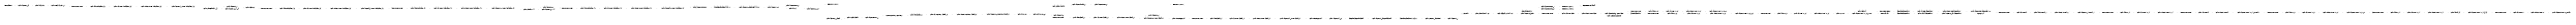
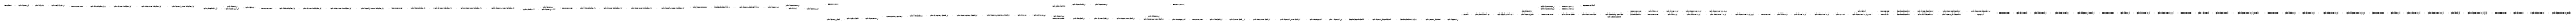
  digraph {
    rankdir=LR
    n1 [label="(<operator>.assignment,v8 = a5)"]
    n2 [label="(<operator>.and,a5 & 0x980)"]
    n3 [label="(<operator>.notEquals,(a5 & 0x980) != 0)"]
    n4 [label="(UNKNOWN,_QWORD *,_QWORD *)"]
    n5 [label="(<operator>.assignment,v9 = insert_error)"]
    n6 [label="(<operator>.addition,dnsmasq_daemon + 456)"]
    n7 [label="(cache_scan_free,cache_scan_free(a1, a2, a3, v8))"]
    n8 [label="(<operator>.assignment,v14 = *(_QWORD *)(dnsmasq_daemon + 456))"]
    n9 [label="(<operator>.greaterEqualsThan,v14 >= a4)"]
    n10 [label="(<operator>.assignment,v15 = 1)"]
    n11 [label="(<operator>.assignment,v15 = v14 >= a4)"]
    n12 [label="(<operator>.logicalNot,!v15)"]
    n13 [label="(<operator>.indirection,*(_QWORD *)(dnsmasq_daemon + 456))"]
    n14 [label="(<operator>.cast,(_QWORD *)(dnsmasq_daemon + 456))"]
    n15 [label="(UNKNOWN,_QWORD *,_QWORD *)"]
    n16 [label="(UNKNOWN,_QWORD *,_QWORD *)"]
    n17 [label="(<operator>.addition,dnsmasq_daemon + 456)"]
    n18 [label="(<operator>.addition,dnsmasq_daemon + 448)"]
    n19 [label="(<operator>.assignment,a4 = *(_QWORD *)(dnsmasq_daemon + 456))"]
    n20 [label="(<operator>.indirection,*(_QWORD *)(dnsmasq_daemon + 456))"]
    n21 [label="(<operator>.cast,(_QWORD *)(dnsmasq_daemon + 456))"]
    n22 [label="(<operator>.assignment,v17 = *(_QWORD *)(dnsmasq_daemon + 448))"]
    n23 [label="(<operator>.greaterThan,v17 > a4)"]
    n24 [label="(<operator>.assignment,v18 = 0)"]
    n25 [label="(<operator>.assignment,v18 = v17 > a4)"]
    n26 [label="(UNKNOWN,_QWORD *,_QWORD *)"]
    n27 [label="(<operator>.indirection,*(_QWORD *)(dnsmasq_daemon + 448))"]
    n28 [label="(<operator>.cast,(_QWORD *)(dnsmasq_daemon + 448))"]
    n29 [label="(<operator>.addition,dnsmasq_daemon + 448)"]
    n30 [label="(<operator>.assignment,a4 = *(_QWORD *)(dnsmasq_daemon + 448))"]
    n31 [label="(<operator>.indirection,*(_QWORD *)(dnsmasq_daemon + 448))"]
    n32 [label="(<operator>.cast,(_QWORD *)(dnsmasq_daemon + 448))"]
    n33 [label="(<operator>.assignment,v10 = cache_scan_free(a1, a2, a3, v8))"]
    n34 [label="(<operator>.assignment,v11 = v10)"]
    n35 [label="(<operator>.assignment,insert_error = 1)"]
    n36 [label="(<operator>.and,v8 & 4)"]
    n37 [label="(RETURN,return v11;,return v11;)"]
    n38 [label="(<operator>.assignment,v20 = v8 & 4)"]
    n39 [label="(METHOD_RETURN,__int64 __fastcall)"]
    n40 [label="(<operator>.assignment,v21 = cache_tail)"]
    n41 [label="(<operator>.logicalAnd,a1 && strlen(a1) > 0x31)"]
    n42 [label="(strlen,strlen(a1))"]
    n43 [label="(<operator>.logicalNot,!cache_tail)"]
    n44 [label="(<operator>.assignment,v25 = big_free)"]
    n45 [label="(cache_unlink,cache_unlink(v21))"]
    n46 [label="(<operator>.greaterThan,strlen(a1) > 0x31)"]
    n47 [label="(<operator>.assignment,insert_error = 1)"]
    n48 [label="(UNKNOWN,unsigned __int16 *,unsigned __int16 *)"]
    n49 [label="(<operator>.addition,cache_tail + 52)"]
    n50 [label="(<operator>.assignment,v22 = *(unsigned __int16 *)(cache_tail + 52))"]
    n51 [label="(<operator>.and,v22 & 0xC)"]
    n52 [label="(<operator>.equals,(v22 & 0xC) == 0)"]
    n53 [label="(<operator>.indirection,*(unsigned __int16 *)(cache_tail + 52))"]
    n54 [label="(<operator>.cast,(unsigned __int16 *)(cache_tail + 52))"]
    n55 [label="(<operator>.logicalNot,!warned_9978)"]
    n56 [label="(UNKNOWN,_QWORD *,_QWORD *)"]
    n57 [label="(<operator>.assignment,v9 = 0)"]
    n58 [label="(<operator>.assignment,warned_9978 = 1)"]
    n59 [label="(<operator>.assignment,insert_error = 1)"]
    n60 [label="(<operator>.addition,cache_tail + 32)"]
    n61 [label="(<operator>.assignment,v20 = 1)"]
    n62 [label="(RETURN,return v11;,return v11;)"]
    n63 [label="(<operator>.assignment,v23 = *(_QWORD *)(cache_tail + 32))"]
    n64 [label="(<operator>.indirectIndexAccess,v29[0])"]
    n65 [label="(UNKNOWN,_QWORD *,_QWORD *)"]
    n66 [label="(<operator>.indirection,*(_QWORD *)(cache_tail + 32))"]
    n67 [label="(<operator>.cast,(_QWORD *)(cache_tail + 32))"]
    n68 [label="(<operator>.assignment,v29[0] = *(_QWORD *)(cache_tail + 24))"]
    n69 [label="(<operator>.indirectIndexAccess,v29[1])"]
    n70 [label="(<operator>.assignment,v29[1] = v23)"]
    n71 [label="(<operator>.addition,cache_tail + 24)"]
    n72 [label="(<operator>.indirection,*(_QWORD *)(cache_tail + 24))"]
    n73 [label="(<operator>.cast,(_QWORD *)(cache_tail + 24))"]
    n74 [label="(cache_get_name,cache_get_name(cache_tail))"]
    n75 [label="(<operator>.assignment,v24 = cache_get_name(cache_tail))"]
    n76 [label="(cache_scan_free,cache_scan_free(v24, v29, a3, v22))"]
    n77 [label="(<operator>.preIncrement,++cache_live_freed)"]
    n78 [label="(<operator>.assignment,v9 = 1)"]
    n79 [label="(UNKNOWN,_QWORD *,_QWORD *)"]
    n80 [label="(<operator>.assignment,insert_error = 1)"]
    n81 [label="(UNKNOWN,_WORD *,_WORD *)"]
    n82 [label="(<operator>.cast,(_QWORD *)big_free)"]
    n83 [label="(RETURN,return v11;,return v11;)"]
    n84 [label="(<operator>.assignment,big_free = *(_QWORD *)big_free)"]
    n85 [label="(cache_unlink,cache_unlink(v21))"]
    n86 [label="(UNKNOWN,_QWORD *,_QWORD *)"]
    n87 [label="(<operator>.indirection,*(_QWORD *)big_free)"]
    n88 [label="(<operator>.preDecrement,--bignames_left)"]
    n89 [label="(<operator>.addition,v21 + 56)"]
    n90 [label="(<operator>.assignment,*(_QWORD *)(v21 + 56) = v25)"]
    n91 [label="(UNKNOWN,_WORD *,_WORD *)"]
    n92 [label="(<operator>.addition,v21 + 52)"]
    n93 [label="(<operator>.indirection,*(_QWORD *)(v21 + 56))"]
    n94 [label="(<operator>.cast,(_QWORD *)(v21 + 56))"]
    n95 [label="(<operator>.assignment,*(_WORD *)(v21 + 52) = v8 | 0x200)"]
    n96 [label="(UNKNOWN,char *,char *)"]
    n97 [label="(cache_get_name,cache_get_name(v21))"]
    n98 [label="(<operator>.indirection,*(_WORD *)(v21 + 52))"]
    n99 [label="(<operator>.or,v8 | 0x200)"]
    n100 [label="(<operator>.cast,(_WORD *)(v21 + 52))"]
    n101 [label="(<operator>.addition,v21 + 52)"]
    n102 [label="(<operator>.assignment,*(_WORD *)(v21 + 52) = v8)"]
    n103 [label="(<operator>.logicalNot,!a1)"]
-   n104 [label="(UNKNOWN,_BYTE *,_METHOD *)"]
+   n104 [label="(UNKNOWN,_BYTE *,_BYTE *)"]
    n105 [label="(<operator>.indirection,*(_WORD *)(v21 + 52))"]
    n106 [label="(<operator>.cast,(_WORD *)(v21 + 52))"]
    n107 [label="(cache_get_name,cache_get_name(v21))"]
    n108 [label="(<operator>.assignment,*(_BYTE *)cache_get_name(v21) = 0)"]
    n109 [label="(UNKNOWN,_QWORD *,_QWORD *)"]
    n110 [label="(UNKNOWN,_QWORD *,_QWORD *)"]
    n111 [label="(<operator>.cast,(_QWORD *)a2)"]
    n112 [label="(<operator>.addition,v21 + 40)"]
    n113 [label="(<operator>.indirection,*(_BYTE *)cache_get_name(v21))"]
    n114 [label="(<operator>.cast,(_BYTE *)cache_get_name(v21))"]
    n115 [label="(<operator>.assignment,v26 = (char *)cache_get_name(v21))"]
    n116 [label="(strcpy,strcpy(v26, a1))"]
    n117 [label="(<operator>.cast,(char *)cache_get_name(v21))"]
    n118 [label="(<operator>.assignment,v27 = *((_QWORD *)a2 + 1))"]
    n119 [label="(UNKNOWN,_QWORD *,_QWORD *)"]
    n120 [label="(<operator>.addition,v21 + 24)"]
    n121 [label="(<operator>.indirection,*((_QWORD *)a2 + 1))"]
    n122 [label="(<operator>.addition,(_QWORD *)a2 + 1)"]
    n123 [label="(<operator>.assignment,*(_QWORD *)(v21 + 24) = *(_QWORD *)a2)"]
    n124 [label="(UNKNOWN,_QWORD *,_QWORD *)"]
    n125 [label="(<operator>.addition,v21 + 32)"]
    n126 [label="(<operator>.indirection,*(_QWORD *)(v21 + 24))"]
    n127 [label="(UNKNOWN,_QWORD *,_QWORD *)"]
    n128 [label="(<operator>.cast,(_QWORD *)a2)"]
    n129 [label="(<operator>.cast,(_QWORD *)(v21 + 24))"]
    n130 [label="(<operator>.indirection,*(_QWORD *)a2)"]
    n131 [label="(<operator>.assignment,*(_QWORD *)(v21 + 32) = v27)"]
    n132 [label="(<operator>.indirection,*(_QWORD *)(v21 + 32))"]
    n133 [label="(<operator>.cast,(_QWORD *)(v21 + 32))"]
    n134 [label="(<operator>.assignment,*(_QWORD *)(v21 + 40) = a4 + a3)"]
    n135 [label="(UNKNOWN,_QWORD *,_QWORD *)"]
    n136 [label="(<operator>.cast,(_QWORD *)v21)"]
    n137 [label="(<operator>.indirection,*(_QWORD *)(v21 + 40))"]
    n138 [label="(<operator>.addition,a4 + a3)"]
    n139 [label="(<operator>.cast,(_QWORD *)(v21 + 40))"]
    n140 [label="(<operator>.assignment,*(_QWORD *)v21 = new_chain)"]
    n141 [label="(<operator>.assignment,new_chain = v21)"]
    n142 [label="(RETURN,return v21;,warned v21;)"]
    n143 [label="(<operator>.indirection,*(_QWORD *)v21)"]
    n144 [label="(METHOD,cache_insert)"]
    n1 -> n2
    n2 -> n3
    n3 -> n4
    n3 -> n5
    n4 -> n6
    n5 -> n7
    n6 -> n14
    n7 -> n33
    n8 -> n9
    n8 -> n10
    n9 -> n11
    n10 -> n12
    n11 -> n12
    n12 -> n15
    n12 -> n16
    n13 -> n8
    n14 -> n13
    n15 -> n17
    n16 -> n18
    n17 -> n21
    n18 -> n28
    n19 -> n16
    n20 -> n19
    n21 -> n20
    n22 -> n23
    n22 -> n24
    n23 -> n25
    n24 -> n5
    n24 -> n26
    n25 -> n5
    n25 -> n26
    n26 -> n29
    n27 -> n22
    n28 -> n27
    n29 -> n32
    n30 -> n5
    n31 -> n30
    n32 -> n31
    n33 -> n34
    n34 -> n35
    n34 -> n36
    n35 -> n37
    n36 -> n38
    n37 -> n39
    n38 -> n40
    n38 -> n41
    n38 -> n42
    n40 -> n43
    n41 -> n44
    n41 -> n45
    n42 -> n46
    n43 -> n47
    n43 -> n48
    n44 -> n79
    n44 -> n80
    n45 -> n81
    n46 -> n41
    n47 -> n48
    n48 -> n49
    n49 -> n54
    n50 -> n51
    n51 -> n52
    n52 -> n41
    n52 -> n42
    n52 -> n55
    n52 -> n56
    n52 -> n57
    n53 -> n50
    n54 -> n53
    n55 -> n58
    n55 -> n59
    n56 -> n60
    n57 -> n61
    n58 -> n59
    n59 -> n62
    n60 -> n67
    n61 -> n40
    n61 -> n41
    n61 -> n42
    n62 -> n39
    n63 -> n64
    n64 -> n65
    n65 -> n71
    n66 -> n63
    n67 -> n66
    n68 -> n69
    n69 -> n70
    n70 -> n74
    n71 -> n73
    n72 -> n68
    n73 -> n72
    n74 -> n75
    n75 -> n76
    n76 -> n77
    n77 -> n78
    n78 -> n40
    n78 -> n41
    n78 -> n42
    n79 -> n82
    n80 -> n83
    n81 -> n101
    n82 -> n87
    n83 -> n39
    n84 -> n85
    n85 -> n86
    n86 -> n89
    n87 -> n84
    n88 -> n85
    n89 -> n94
    n90 -> n91
    n91 -> n92
    n92 -> n100
    n93 -> n90
    n94 -> n93
    n95 -> n96
    n96 -> n97
    n97 -> n117
    n98 -> n99
    n99 -> n95
    n100 -> n98
    n101 -> n106
    n102 -> n103
    n103 -> n96
    n103 -> n104
    n104 -> n107
    n105 -> n102
    n106 -> n105
    n107 -> n114
    n108 -> n109
    n108 -> n110
    n109 -> n111
    n110 -> n112
    n111 -> n122
    n112 -> n139
    n113 -> n108
    n114 -> n113
    n115 -> n116
    n116 -> n109
    n116 -> n110
    n117 -> n115
    n118 -> n119
    n119 -> n120
    n120 -> n129
    n121 -> n118
    n122 -> n121
    n123 -> n124
    n124 -> n125
    n125 -> n133
    n126 -> n127
    n127 -> n128
    n128 -> n130
    n129 -> n126
    n130 -> n123
    n131 -> n110
    n132 -> n131
    n133 -> n132
    n134 -> n135
    n135 -> n136
    n136 -> n143
    n137 -> n138
    n138 -> n134
    n139 -> n137
    n141 -> n142
    n142 -> n39
    n143 -> n140
    n144 -> n1
  }
